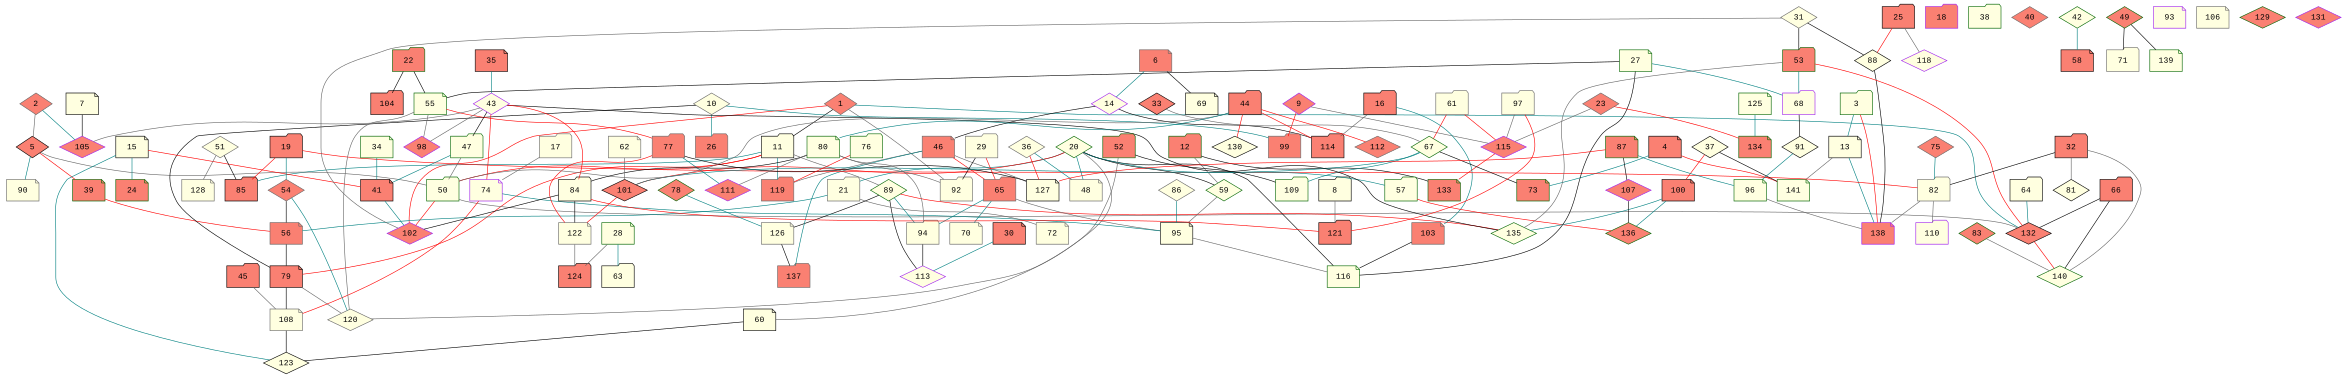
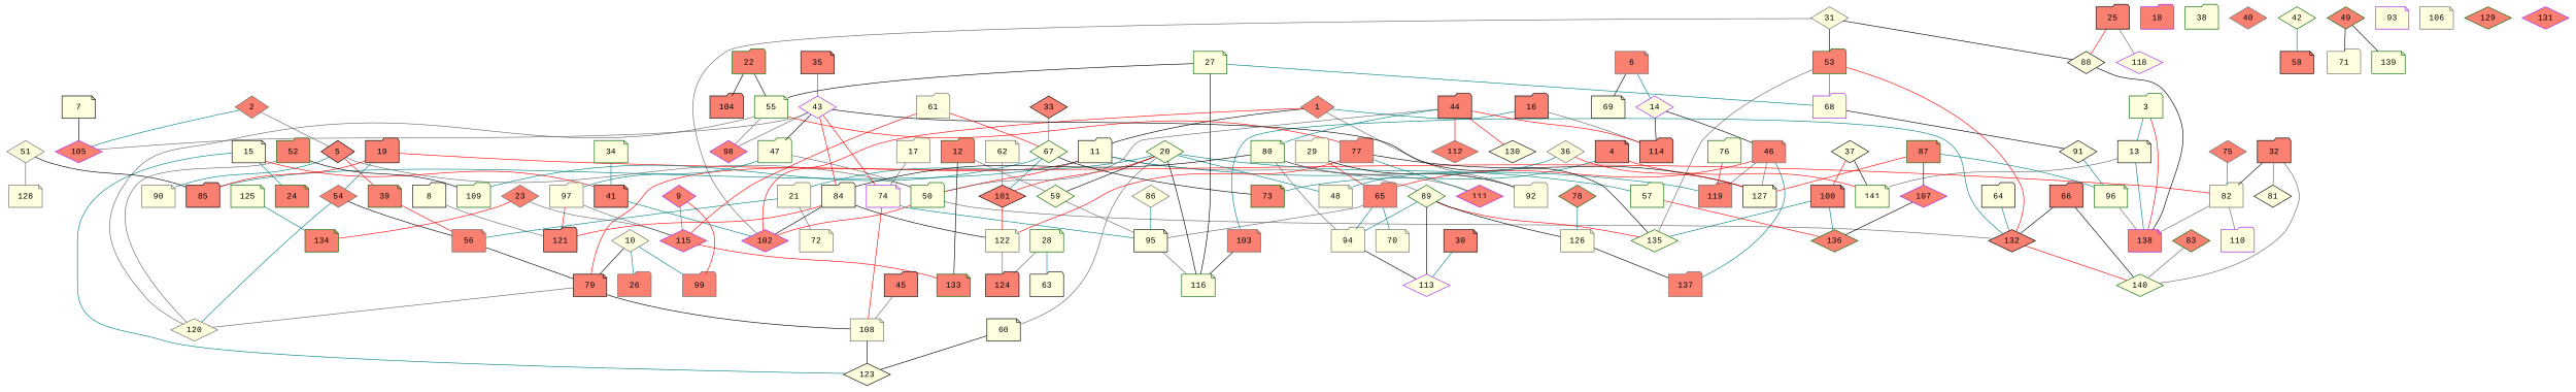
  graph {
    fontname="Liberation Mono"
    node [color=gray40 fillcolor=lightyellow fontname="Liberation Mono" shape=diamond style=filled]
    edge [color=teal fontname="Liberation Mono"]
    1 [fillcolor=salmon]
    11 [color=black shape=folder]
    92 [shape=folder]
    102 [color=purple fillcolor=salmon]
    132 [color=black fillcolor=salmon]
    50 [color=darkgreen shape=folder]
    79 [color=black fillcolor=salmon shape=note]
    85 [color=black fillcolor=salmon shape=folder]
    89 [color=darkgreen]
    119 [fillcolor=salmon shape=folder]
    140 [color=darkgreen]
    2 [fillcolor=salmon]
    5 [color=black fillcolor=salmon]
    105 [color=purple fillcolor=salmon]
    39 [color=darkgreen fillcolor=salmon shape=note]
    90 [shape=note]
    3 [color=darkgreen shape=folder]
    13 [color=black shape=note]
    138 [color=purple fillcolor=salmon shape=note]
    141 [color=darkgreen shape=note]
    4 [color=black fillcolor=salmon shape=note]
    73 [color=darkgreen fillcolor=salmon shape=note]
    56 [fillcolor=salmon shape=note]
    6 [fillcolor=salmon shape=note]
    14 [color=purple]
    69 [color=black shape=note]
    46 [fillcolor=salmon shape=note]
    114 [color=black fillcolor=salmon shape=folder]
    7 [color=black shape=note]
    8 [color=black shape=folder]
    121 [color=black fillcolor=salmon shape=folder]
    9 [color=purple fillcolor=salmon]
    99 [fillcolor=salmon shape=folder]
    115 [color=purple fillcolor=salmon]
    133 [color=darkgreen fillcolor=salmon shape=note]
    10
    26 [fillcolor=salmon shape=folder]
    108 [shape=note]
    120
    113 [color=purple]
    135 [color=darkgreen]
    94 [shape=folder]
    126 [shape=note]
    12 [color=darkgreen fillcolor=salmon shape=folder]
    59 [color=darkgreen]
    95 [color=black shape=note]
    65 [fillcolor=salmon shape=folder]
    127 [color=black shape=note]
    137 [fillcolor=salmon shape=folder]
    15 [color=black shape=note]
    24 [color=darkgreen fillcolor=salmon shape=note]
    41 [color=black fillcolor=salmon shape=note]
    123 [color=black]
    16 [color=black fillcolor=salmon shape=folder]
    103 [fillcolor=salmon shape=note]
    116 [color=darkgreen shape=note]
    17 [shape=folder]
    74 [color=purple shape=note]
    18 [color=purple fillcolor=salmon shape=folder]
    19 [color=black fillcolor=salmon shape=folder]
    54 [fillcolor=salmon]
    82 [shape=folder]
    110 [color=purple shape=folder]
    20 [color=darkgreen]
    21 [shape=folder]
    48 [shape=note]
    57 [color=darkgreen shape=folder]
    60 [color=black shape=note]
    101 [color=black fillcolor=salmon]
    72 [shape=note]
    136 [color=darkgreen fillcolor=salmon]
    122 [shape=note]
    22 [color=darkgreen fillcolor=salmon shape=folder]
    55 [color=darkgreen shape=note]
    104 [color=black fillcolor=salmon shape=folder]
    98 [color=purple fillcolor=salmon]
    77 [fillcolor=salmon shape=folder]
    23 [fillcolor=salmon]
    134 [color=darkgreen fillcolor=salmon shape=note]
    25 [color=black fillcolor=salmon shape=folder]
    88 [color=black]
    118 [color=purple]
    27 [color=darkgreen shape=note]
    68 [color=purple shape=folder]
    91 [color=black]
    28 [color=darkgreen shape=note]
    63 [color=black shape=folder]
    124 [color=black fillcolor=salmon shape=folder]
    29 [shape=folder]
    70 [shape=note]
    30 [color=black fillcolor=salmon shape=note]
    31
    53 [color=darkgreen fillcolor=salmon shape=folder]
    32 [color=black fillcolor=salmon shape=folder]
    81 [color=black]
    33 [color=black fillcolor=salmon]
    67 [color=darkgreen]
    109 [color=darkgreen shape=folder]
    34 [color=darkgreen shape=note]
    35 [color=black fillcolor=salmon shape=note]
    43 [color=purple]
    47 [color=darkgreen shape=folder]
    84 [color=black shape=folder]
    36
    37 [color=black]
    100 [color=black fillcolor=salmon shape=note]
    38 [color=darkgreen shape=folder]
    40 [fillcolor=salmon]
    42 [color=darkgreen]
    58 [color=black fillcolor=salmon shape=note]
    97 [shape=folder]
    44 [color=black fillcolor=salmon shape=folder]
    80 [color=darkgreen shape=note]
    112 [fillcolor=salmon]
    130 [color=black]
    111 [color=purple fillcolor=salmon]
    45 [color=black fillcolor=salmon shape=folder]
    49 [color=darkgreen fillcolor=salmon]
    71 [shape=folder]
    139 [color=darkgreen shape=note]
    51
    128 [shape=note]
    52 [color=darkgreen fillcolor=salmon shape=folder]
    61 [shape=folder]
    62 [shape=note]
    64 [color=black shape=folder]
    66 [color=black fillcolor=salmon shape=folder]
    96 [color=darkgreen shape=note]
    75 [fillcolor=salmon]
    76 [color=darkgreen shape=folder]
    78 [color=darkgreen fillcolor=salmon]
    83 [color=darkgreen fillcolor=salmon]
    86
    87 [color=darkgreen fillcolor=salmon shape=note]
    107 [color=purple fillcolor=salmon]
    93 [color=purple shape=note]
    106 [shape=note]
    125 [color=darkgreen shape=note]
    129 [color=darkgreen fillcolor=salmon]
    131 [color=purple fillcolor=salmon]
    1 -- 11 [color=black]
    1 -- 92 [color=gray40]
    1 -- 102 [color=red]
    1 -- 132
    11 -- 50 [color=red]
    11 -- 79 [color=red]
    11 -- 85
    11 -- 89 [color=gray40]
    11 -- 119
    132 -- 140 [color=red]
    50 -- 102 [color=red]
    50 -- 132 [color=gray40]
    79 -- 108 [color=black]
    79 -- 120 [color=gray40]
    89 -- 113 [color=black]
    89 -- 135 [color=red]
    89 -- 94
    89 -- 126 [color=black]
    2 -- 5 [color=gray40]
    2 -- 105
    5 -- 50 [color=gray40]
    5 -- 39 [color=red]
    5 -- 90
    39 -- 56 [color=red]
    3 -- 13
    3 -- 138 [color=red]
    13 -- 138
    13 -- 141 [color=gray40]
    4 -- 141 [color=red]
    4 -- 73
    56 -- 79 [color=black]
    6 -- 14
    6 -- 69 [color=black]
    14 -- 46 [color=black]
    14 -- 114 [color=black]
    46 -- 119 [color=gray40]
    46 -- 65 [color=red]
    46 -- 127 [color=gray40]
    46 -- 137
    7 -- 105 [color=black]
    8 -- 121 [color=gray40]
    9 -- 99 [color=red]
    9 -- 115 [color=gray40]
    115 -- 133 [color=red]
    10 -- 79 [color=black]
    10 -- 99
    10 -- 26
    108 -- 123 [color=black]
    94 -- 113 [color=black]
    126 -- 137 [color=black]
    12 -- 133 [color=black]
    12 -- 59 [color=gray40]
    59 -- 95 [color=gray40]
    95 -- 116 [color=gray40]
    65 -- 94
    65 -- 95 [color=gray40]
    65 -- 70
    15 -- 24
    15 -- 41 [color=red]
    15 -- 123
    41 -- 102
    16 -- 114 [color=gray40]
    16 -- 103
    103 -- 116 [color=black]
    17 -- 74 [color=gray40]
    74 -- 108 [color=red]
    74 -- 95
    19 -- 85 [color=red]
    19 -- 54
    19 -- 82 [color=red]
    54 -- 56 [color=black]
    54 -- 120
    82 -- 138 [color=gray40]
    82 -- 110 [color=gray40]
    20 -- 59 [color=black]
    20 -- 116 [color=black]
    20 -- 21
    20 -- 48
    20 -- 57
    20 -- 60 [color=gray40]
    20 -- 101 [color=red]
    21 -- 56
    21 -- 72 [color=gray40]
    57 -- 136 [color=red]
    60 -- 123 [color=black]
    101 -- 122 [color=red]
    122 -- 124 [color=gray40]
    22 -- 55 [color=black]
    22 -- 104 [color=black]
    55 -- 120 [color=gray40]
    55 -- 98 [color=gray40]
    55 -- 77 [color=red]
    77 -- 127 [color=black]
    77 -- 122 [color=red]
    77 -- 111
    23 -- 115 [color=gray40]
    23 -- 134 [color=red]
    25 -- 88 [color=red]
    25 -- 118 [color=gray40]
    88 -- 138 [color=black]
    27 -- 116 [color=black]
    27 -- 55 [color=black]
    27 -- 68
    68 -- 91 [color=black]
    91 -- 96
    28 -- 63
    28 -- 124 [color=gray40]
    29 -- 92 [color=black]
    29 -- 65 [color=red]
    30 -- 113
    31 -- 102 [color=gray40]
    31 -- 88 [color=black]
    31 -- 53 [color=black]
    53 -- 132 [color=red]
    53 -- 135 [color=gray40]
    53 -- 68
    32 -- 140 [color=gray40]
    32 -- 82 [color=black]
    32 -- 81 [color=gray40]
    33 -- 67 [color=gray40]
    67 -- 73 [color=black]
    67 -- 101
    67 -- 109
    34 -- 41
    35 -- 43
    43 -- 105 [color=gray40]
    43 -- 135 [color=black]
    43 -- 74 [color=red]
    43 -- 98 [color=gray40]
    43 -- 47 [color=black]
    43 -- 84 [color=red]
    47 -- 50 [color=gray40]
-   47 -- 41
+   47 -- 97
    84 -- 102 [color=black]
    84 -- 121 [color=red]
    84 -- 122 [color=black]
    36 -- 127 [color=red]
    36 -- 48
    37 -- 141 [color=black]
    37 -- 100 [color=red]
    100 -- 135
    100 -- 136
    42 -- 58
    97 -- 121 [color=red]
    97 -- 115 [color=gray40]
    44 -- 50 [color=gray40]
    44 -- 114 [color=red]
    44 -- 80
    44 -- 112 [color=red]
    44 -- 130 [color=red]
    80 -- 92 [color=gray40]
    80 -- 94 [color=gray40]
    80 -- 84 [color=black]
    80 -- 111 [color=gray40]
    45 -- 108 [color=gray40]
    49 -- 71 [color=black]
    49 -- 139 [color=black]
    51 -- 85 [color=black]
    51 -- 128 [color=gray40]
    52 -- 120 [color=gray40]
    52 -- 109 [color=black]
    61 -- 115 [color=red]
    61 -- 67 [color=red]
    62 -- 101 [color=gray40]
    64 -- 132
    66 -- 132 [color=black]
    66 -- 140 [color=black]
    96 -- 138 [color=gray40]
    75 -- 82
    76 -- 119 [color=red]
    78 -- 126
    83 -- 140 [color=gray40]
    86 -- 95
    87 -- 127 [color=red]
    87 -- 96
    87 -- 107 [color=black]
    107 -- 136 [color=black]
    125 -- 134
  }
